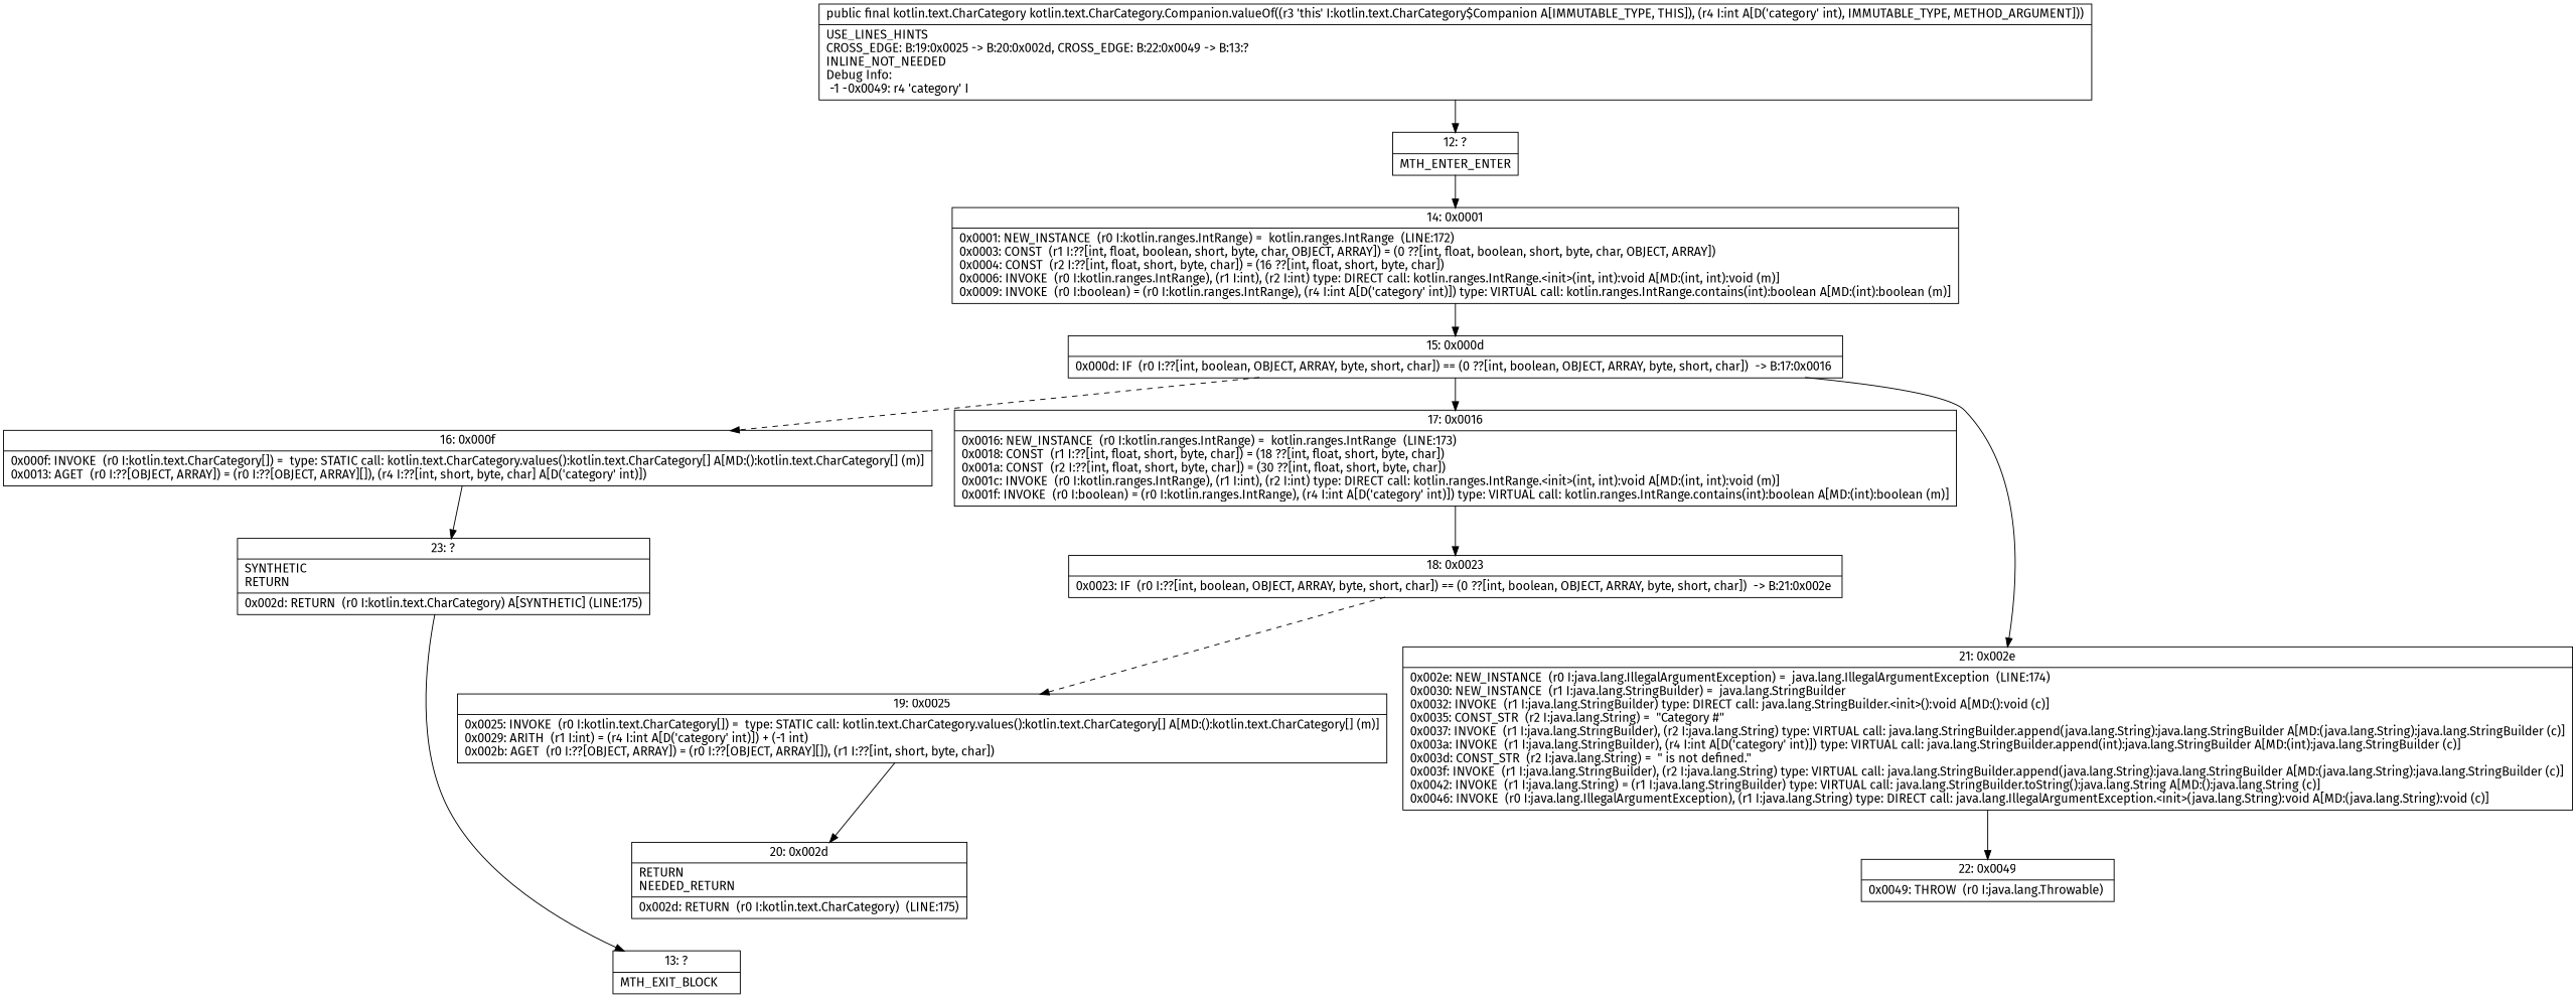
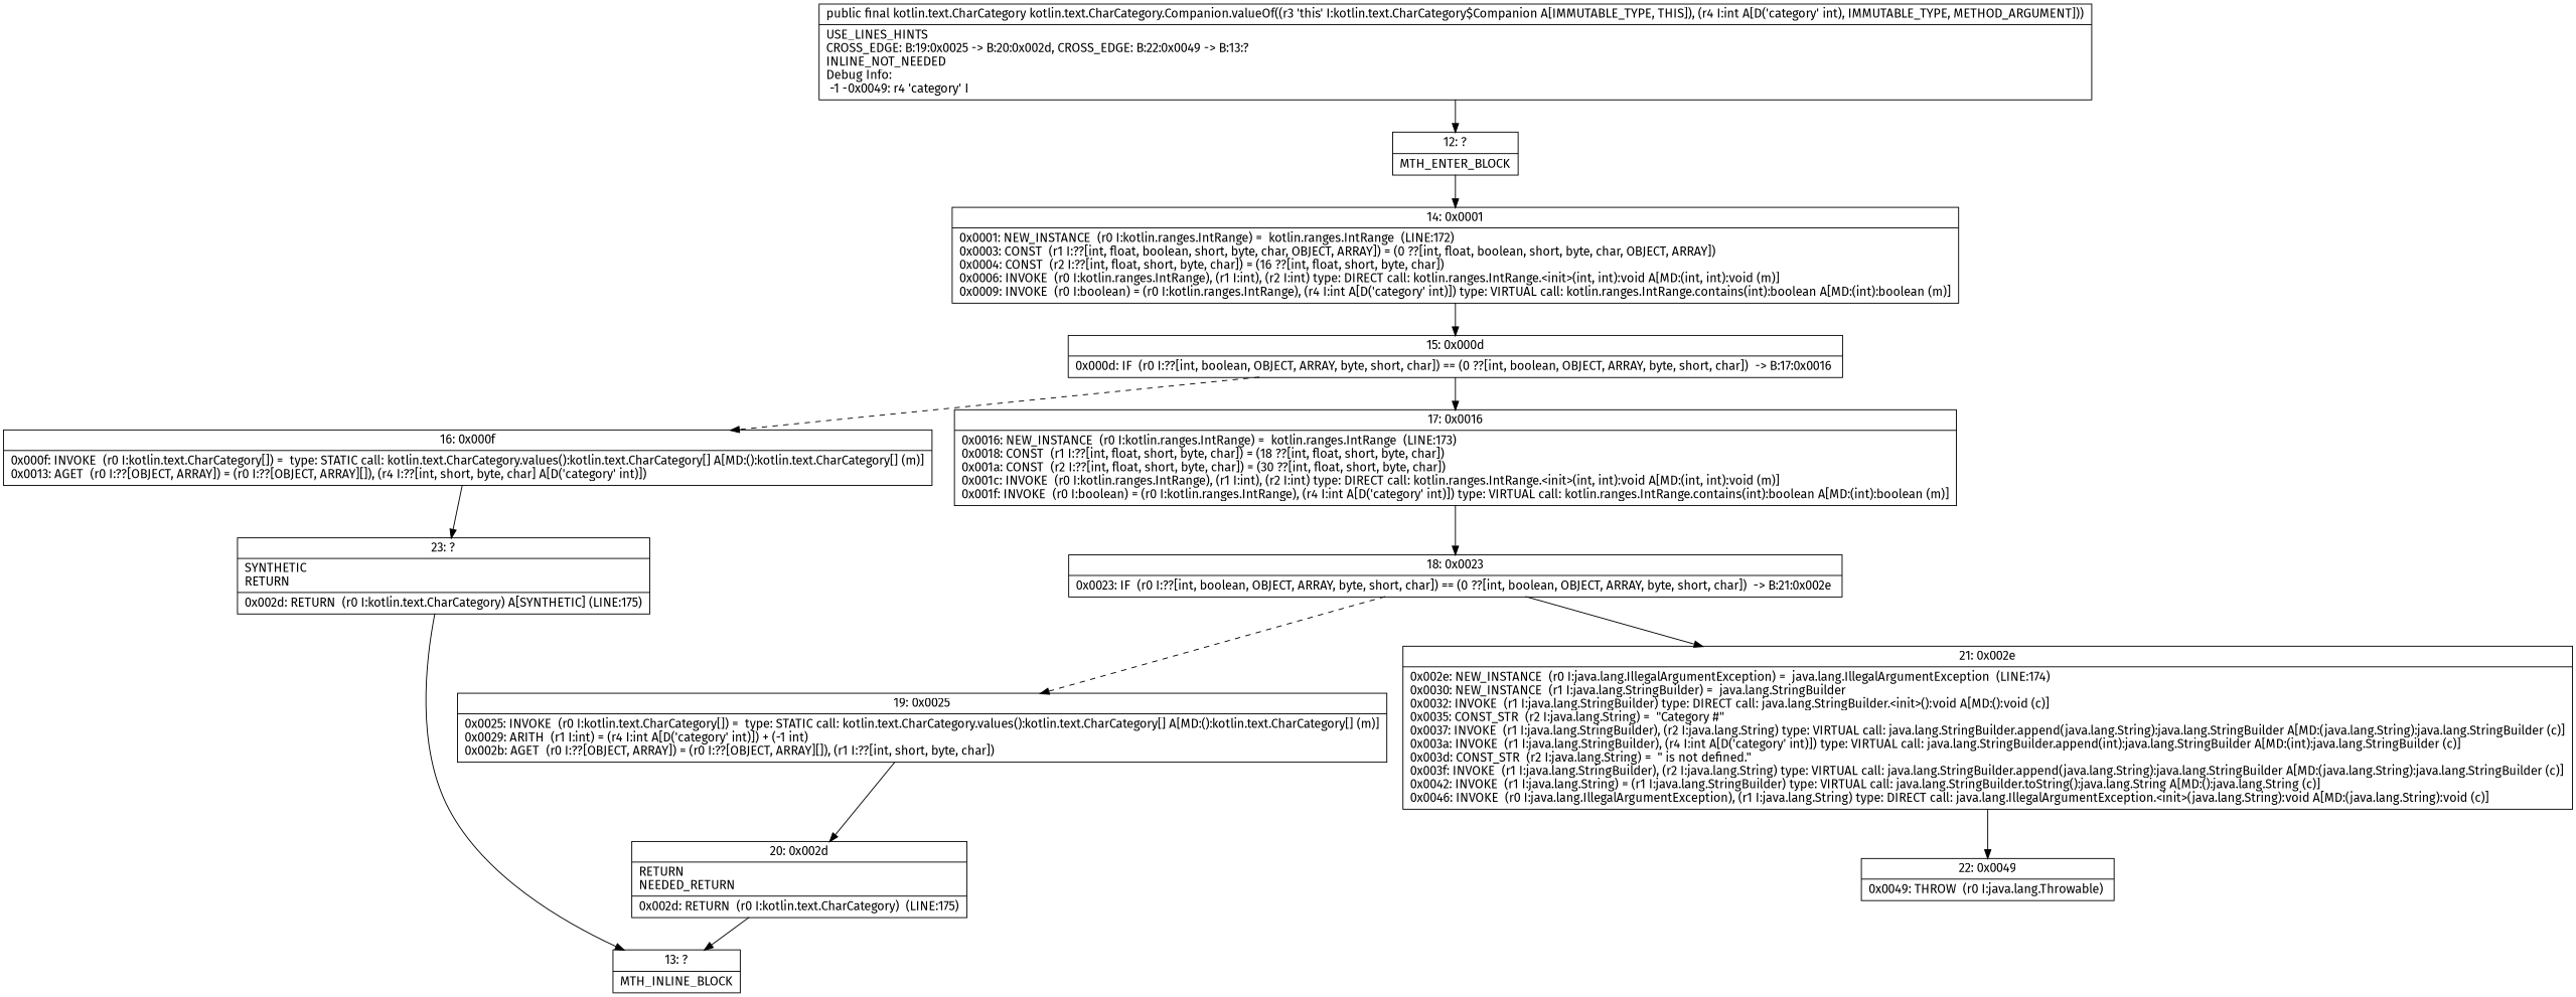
  digraph {
    fontname="Fira Sans"
    node [fontname="Fira Sans" shape=record]
    edge [fontname="Fira Sans"]
-   n1 [label="{12\:\ ?|MTH_ENTER_ENTER\l}"]
+   n1 [label="{12\:\ ?|MTH_ENTER_BLOCK\l}"]
    n2 [label="{14\:\ 0x0001|0x0001: NEW_INSTANCE  (r0 I:kotlin.ranges.IntRange) =  kotlin.ranges.IntRange  (LINE:172)\l0x0003: CONST  (r1 I:??[int, float, boolean, short, byte, char, OBJECT, ARRAY]) = (0 ??[int, float, boolean, short, byte, char, OBJECT, ARRAY]) \l0x0004: CONST  (r2 I:??[int, float, short, byte, char]) = (16 ??[int, float, short, byte, char]) \l0x0006: INVOKE  (r0 I:kotlin.ranges.IntRange), (r1 I:int), (r2 I:int) type: DIRECT call: kotlin.ranges.IntRange.\<init\>(int, int):void A[MD:(int, int):void (m)]\l0x0009: INVOKE  (r0 I:boolean) = (r0 I:kotlin.ranges.IntRange), (r4 I:int A[D('category' int)]) type: VIRTUAL call: kotlin.ranges.IntRange.contains(int):boolean A[MD:(int):boolean (m)]\l}"]
    n3 [label="{15\:\ 0x000d|0x000d: IF  (r0 I:??[int, boolean, OBJECT, ARRAY, byte, short, char]) == (0 ??[int, boolean, OBJECT, ARRAY, byte, short, char])  \-\> B:17:0x0016 \l}"]
    n4 [label="{16\:\ 0x000f|0x000f: INVOKE  (r0 I:kotlin.text.CharCategory[]) =  type: STATIC call: kotlin.text.CharCategory.values():kotlin.text.CharCategory[] A[MD:():kotlin.text.CharCategory[] (m)]\l0x0013: AGET  (r0 I:??[OBJECT, ARRAY]) = (r0 I:??[OBJECT, ARRAY][]), (r4 I:??[int, short, byte, char] A[D('category' int)]) \l}"]
    n5 [label="{17\:\ 0x0016|0x0016: NEW_INSTANCE  (r0 I:kotlin.ranges.IntRange) =  kotlin.ranges.IntRange  (LINE:173)\l0x0018: CONST  (r1 I:??[int, float, short, byte, char]) = (18 ??[int, float, short, byte, char]) \l0x001a: CONST  (r2 I:??[int, float, short, byte, char]) = (30 ??[int, float, short, byte, char]) \l0x001c: INVOKE  (r0 I:kotlin.ranges.IntRange), (r1 I:int), (r2 I:int) type: DIRECT call: kotlin.ranges.IntRange.\<init\>(int, int):void A[MD:(int, int):void (m)]\l0x001f: INVOKE  (r0 I:boolean) = (r0 I:kotlin.ranges.IntRange), (r4 I:int A[D('category' int)]) type: VIRTUAL call: kotlin.ranges.IntRange.contains(int):boolean A[MD:(int):boolean (m)]\l}"]
    n6 [label="{23\:\ ?|SYNTHETIC\lRETURN\l|0x002d: RETURN  (r0 I:kotlin.text.CharCategory) A[SYNTHETIC] (LINE:175)\l}"]
    n7 [label="{18\:\ 0x0023|0x0023: IF  (r0 I:??[int, boolean, OBJECT, ARRAY, byte, short, char]) == (0 ??[int, boolean, OBJECT, ARRAY, byte, short, char])  \-\> B:21:0x002e \l}"]
-   n8 [label="{13\:\ ?|MTH_EXIT_BLOCK\l}"]
+   n8 [label="{13\:\ ?|MTH_INLINE_BLOCK\l}"]
    n9 [label="{19\:\ 0x0025|0x0025: INVOKE  (r0 I:kotlin.text.CharCategory[]) =  type: STATIC call: kotlin.text.CharCategory.values():kotlin.text.CharCategory[] A[MD:():kotlin.text.CharCategory[] (m)]\l0x0029: ARITH  (r1 I:int) = (r4 I:int A[D('category' int)]) + (\-1 int) \l0x002b: AGET  (r0 I:??[OBJECT, ARRAY]) = (r0 I:??[OBJECT, ARRAY][]), (r1 I:??[int, short, byte, char]) \l}"]
    n10 [label="{21\:\ 0x002e|0x002e: NEW_INSTANCE  (r0 I:java.lang.IllegalArgumentException) =  java.lang.IllegalArgumentException  (LINE:174)\l0x0030: NEW_INSTANCE  (r1 I:java.lang.StringBuilder) =  java.lang.StringBuilder \l0x0032: INVOKE  (r1 I:java.lang.StringBuilder) type: DIRECT call: java.lang.StringBuilder.\<init\>():void A[MD:():void (c)]\l0x0035: CONST_STR  (r2 I:java.lang.String) =  \"Category #\" \l0x0037: INVOKE  (r1 I:java.lang.StringBuilder), (r2 I:java.lang.String) type: VIRTUAL call: java.lang.StringBuilder.append(java.lang.String):java.lang.StringBuilder A[MD:(java.lang.String):java.lang.StringBuilder (c)]\l0x003a: INVOKE  (r1 I:java.lang.StringBuilder), (r4 I:int A[D('category' int)]) type: VIRTUAL call: java.lang.StringBuilder.append(int):java.lang.StringBuilder A[MD:(int):java.lang.StringBuilder (c)]\l0x003d: CONST_STR  (r2 I:java.lang.String) =  \" is not defined.\" \l0x003f: INVOKE  (r1 I:java.lang.StringBuilder), (r2 I:java.lang.String) type: VIRTUAL call: java.lang.StringBuilder.append(java.lang.String):java.lang.StringBuilder A[MD:(java.lang.String):java.lang.StringBuilder (c)]\l0x0042: INVOKE  (r1 I:java.lang.String) = (r1 I:java.lang.StringBuilder) type: VIRTUAL call: java.lang.StringBuilder.toString():java.lang.String A[MD:():java.lang.String (c)]\l0x0046: INVOKE  (r0 I:java.lang.IllegalArgumentException), (r1 I:java.lang.String) type: DIRECT call: java.lang.IllegalArgumentException.\<init\>(java.lang.String):void A[MD:(java.lang.String):void (c)]\l}"]
    n11 [label="{20\:\ 0x002d|RETURN\lNEEDED_RETURN\l|0x002d: RETURN  (r0 I:kotlin.text.CharCategory)  (LINE:175)\l}"]
    n12 [label="{22\:\ 0x0049|0x0049: THROW  (r0 I:java.lang.Throwable) \l}"]
    n13 [label="{public final kotlin.text.CharCategory kotlin.text.CharCategory.Companion.valueOf((r3 'this' I:kotlin.text.CharCategory$Companion A[IMMUTABLE_TYPE, THIS]), (r4 I:int A[D('category' int), IMMUTABLE_TYPE, METHOD_ARGUMENT]))  | USE_LINES_HINTS\lCROSS_EDGE: B:19:0x0025 \-\> B:20:0x002d, CROSS_EDGE: B:22:0x0049 \-\> B:13:?\lINLINE_NOT_NEEDED\lDebug Info:\l  \-1 \-0x0049: r4 'category' I\l}"]
    n1 -> n2
    n2 -> n3
    n3 -> n4 [style=dashed]
    n3 -> n5
    n4 -> n6
    n5 -> n7
    n6 -> n8
    n7 -> n9 [style=dashed]
-   n3 -> n10
+   n7 -> n10
    n9 -> n11
    n10 -> n12
+   n11 -> n8
    n13 -> n1
  }
